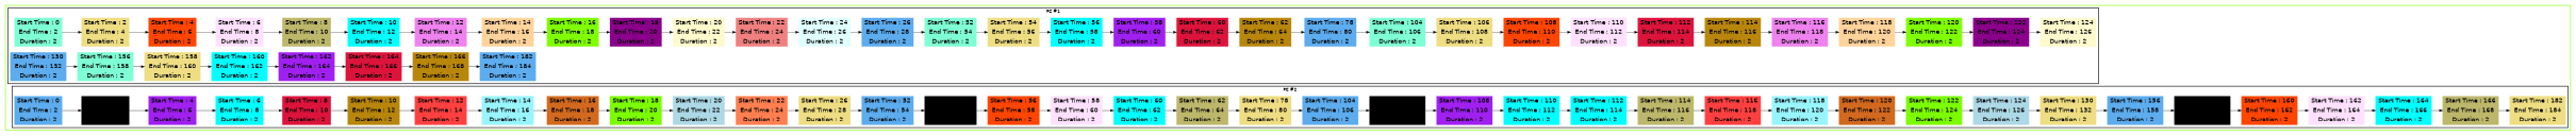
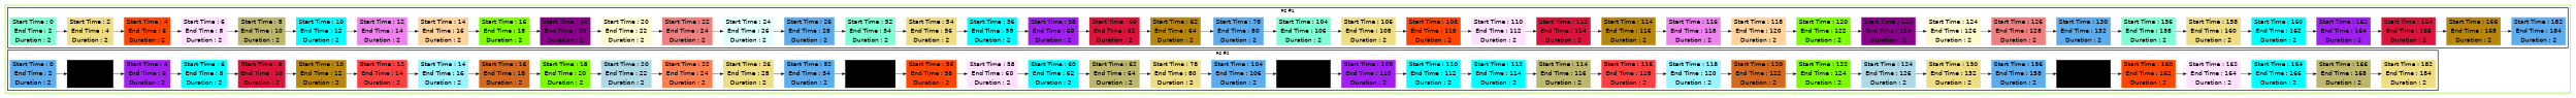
  digraph {
    fontname="DejaVu Sans"
    rankdir=LR
    node [color=lightgoldenrod fontname="DejaVu Sans" fontsize=20 shape=record style=filled]
    edge [fontname="DejaVu Sans"]
    n1 [color=aquamarine label="Start Time : 0 | End Time : 2 | Duration : 2"]
    n2 [label="Start Time : 2 | End Time : 4 | Duration : 2"]
    n3 [color=orangered1 label="Start Time : 4 | End Time : 6 | Duration : 2"]
    n4 [color=thistle1 label="Start Time : 6 | End Time : 8 | Duration : 2"]
    n5 [color=darkkhaki label="Start Time : 8 | End Time : 10 | Duration : 2"]
    n6 [color=cyan label="Start Time : 10 | End Time : 12 | Duration : 2"]
    n7 [color=violet label="Start Time : 12 | End Time : 14 | Duration : 2"]
    n8 [color=burlywood1 label="Start Time : 14 | End Time : 16 | Duration : 2"]
    n9 [color=chartreuse label="Start Time : 16 | End Time : 18 | Duration : 2"]
    n10 [color=darkmagenta label="Start Time : 18 | End Time : 20 | Duration : 2"]
    n11 [color=lemonchiffon label="Start Time : 20 | End Time : 22 | Duration : 2"]
    n12 [color=lightcoral label="Start Time : 22 | End Time : 24 | Duration : 2"]
    n13 [color=lightcyan label="Start Time : 24 | End Time : 26 | Duration : 2"]
    n14 [color=steelblue2 label="Start Time : 26 | End Time : 28 | Duration : 2"]
    n15 [color=aquamarine label="Start Time : 52 | End Time : 54 | Duration : 2"]
    n16 [label="Start Time : 54 | End Time : 56 | Duration : 2"]
    n17 [color=aqua label="Start Time : 56 | End Time : 58 | Duration : 2"]
    n18 [color=x11purple label="Start Time : 58 | End Time : 60 | Duration : 2"]
    n19 [color=crimson label="Start Time : 60 | End Time : 62 | Duration : 2"]
    n20 [color=darkgoldenrod label="Start Time : 62 | End Time : 64 | Duration : 2"]
    n21 [color=steelblue2 label="Start Time : 78 | End Time : 80 | Duration : 2"]
    n22 [color=aquamarine label="Start Time : 104 | End Time : 106 | Duration : 2"]
    n23 [label="Start Time : 106 | End Time : 108 | Duration : 2"]
    n24 [color=orangered1 label="Start Time : 108 | End Time : 110 | Duration : 2"]
    n25 [color=thistle1 label="Start Time : 110 | End Time : 112 | Duration : 2"]
    n26 [color=crimson label="Start Time : 112 | End Time : 114 | Duration : 2"]
    n27 [color=darkgoldenrod label="Start Time : 114 | End Time : 116 | Duration : 2"]
    n28 [color=violet label="Start Time : 116 | End Time : 118 | Duration : 2"]
    n29 [color=burlywood1 label="Start Time : 118 | End Time : 120 | Duration : 2"]
    n30 [color=chartreuse label="Start Time : 120 | End Time : 122 | Duration : 2"]
    n31 [color=darkmagenta label="Start Time : 122 | End Time : 124 | Duration : 2"]
    n32 [color=lemonchiffon label="Start Time : 124 | End Time : 126 | Duration : 2"]
+   n33 [color=lightcoral label="Start Time : 126 | End Time : 128 | Duration : 2"]
    n34 [color=steelblue2 label="Start Time : 130 | End Time : 132 | Duration : 2"]
    n35 [color=aquamarine label="Start Time : 156 | End Time : 158 | Duration : 2"]
    n36 [label="Start Time : 158 | End Time : 160 | Duration : 2"]
    n37 [color=aqua label="Start Time : 160 | End Time : 162 | Duration : 2"]
    n38 [color=x11purple label="Start Time : 162 | End Time : 164 | Duration : 2"]
    n39 [color=crimson label="Start Time : 164 | End Time : 166 | Duration : 2"]
    n40 [color=darkgoldenrod label="Start Time : 166 | End Time : 168 | Duration : 2"]
    n41 [color=steelblue2 label="Start Time : 182 | End Time : 184 | Duration : 2"]
    n42 [color=steelblue2 label="Start Time : 0 | End Time : 2 | Duration : 2"]
    n43 [color=cornflower label="Start Time : 2 | End Time : 4 | Duration : 2"]
    n44 [color=x11purple label="Start Time : 4 | End Time : 6 | Duration : 2"]
    n45 [color=aqua label="Start Time : 6 | End Time : 8 | Duration : 2"]
    n46 [color=crimson label="Start Time : 8 | End Time : 10 | Duration : 2"]
    n47 [color=darkgoldenrod label="Start Time : 10 | End Time : 12 | Duration : 2"]
    n48 [color=brown1 label="Start Time : 12 | End Time : 14 | Duration : 2"]
    n49 [color=cadetblue1 label="Start Time : 14 | End Time : 16 | Duration : 2"]
    n50 [color=chocolate label="Start Time : 16 | End Time : 18 | Duration : 2"]
    n51 [color=lawngreen label="Start Time : 18 | End Time : 20 | Duration : 2"]
    n52 [color=lightblue label="Start Time : 20 | End Time : 22 | Duration : 2"]
    n53 [color=coral label="Start Time : 22 | End Time : 24 | Duration : 2"]
    n54 [label="Start Time : 26 | End Time : 28 | Duration : 2"]
    n55 [color=steelblue2 label="Start Time : 52 | End Time : 54 | Duration : 2"]
    n56 [color=cornflower label="Start Time : 54 | End Time : 56 | Duration : 2"]
    n57 [color=orangered1 label="Start Time : 56 | End Time : 58 | Duration : 2"]
    n58 [color=thistle1 label="Start Time : 58 | End Time : 60 | Duration : 2"]
    n59 [color=cyan label="Start Time : 60 | End Time : 62 | Duration : 2"]
    n60 [color=darkkhaki label="Start Time : 62 | End Time : 64 | Duration : 2"]
    n61 [label="Start Time : 78 | End Time : 80 | Duration : 2"]
    n62 [color=steelblue2 label="Start Time : 104 | End Time : 106 | Duration : 2"]
    n63 [color=cornflower label="Start Time : 106 | End Time : 108 | Duration : 2"]
    n64 [color=x11purple label="Start Time : 108 | End Time : 110 | Duration : 2"]
    n65 [color=aqua label="Start Time : 110 | End Time : 112 | Duration : 2"]
    n66 [color=cyan label="Start Time : 112 | End Time : 114 | Duration : 2"]
    n67 [color=darkkhaki label="Start Time : 114 | End Time : 116 | Duration : 2"]
    n68 [color=brown1 label="Start Time : 116 | End Time : 118 | Duration : 2"]
    n69 [color=cadetblue1 label="Start Time : 118 | End Time : 120 | Duration : 2"]
    n70 [color=chocolate label="Start Time : 120 | End Time : 122 | Duration : 2"]
    n71 [color=lawngreen label="Start Time : 122 | End Time : 124 | Duration : 2"]
    n72 [color=lightblue label="Start Time : 124 | End Time : 126 | Duration : 2"]
    n73 [label="Start Time : 130 | End Time : 132 | Duration : 2"]
    n74 [color=steelblue2 label="Start Time : 156 | End Time : 158 | Duration : 2"]
    n75 [color=cornflower label="Start Time : 158 | End Time : 160 | Duration : 2"]
    n76 [color=orangered1 label="Start Time : 160 | End Time : 162 | Duration : 2"]
    n77 [color=thistle1 label="Start Time : 162 | End Time : 164 | Duration : 2"]
    n78 [color=cyan label="Start Time : 164 | End Time : 166 | Duration : 2"]
    n79 [color=darkkhaki label="Start Time : 166 | End Time : 168 | Duration : 2"]
    n80 [label="Start Time : 182 | End Time : 184 | Duration : 2"]
    subgraph cluster_1 {
      color=chartreuse
      style=bold
      subgraph cluster_2 {
        color=black
        label="PC #1"
        style=bold
        n1
        n2
        n3
        n4
        n5
        n6
        n7
        n8
        n9
        n10
        n11
        n12
        n13
        n14
        n15
        n16
        n17
        n18
        n19
        n20
        n21
        n22
        n23
        n24
        n25
        n26
        n27
        n28
        n29
        n30
        n31
        n32
+       n33
        n34
        n35
        n36
        n37
        n38
        n39
        n40
        n41
      }
      subgraph cluster_3 {
        color=black
        label="PC #2"
        style=bold
        n42
        n43
        n44
        n45
        n46
        n47
        n48
        n49
        n50
        n51
        n52
        n53
        n54
        n55
        n56
        n57
        n58
        n59
        n60
        n61
        n62
        n63
        n64
        n65
        n66
        n67
        n68
        n69
        n70
        n71
        n72
        n73
        n74
        n75
        n76
        n77
        n78
        n79
        n80
      }
    }
    n1 -> n2
    n2 -> n3
    n3 -> n4
    n4 -> n5
    n5 -> n6
    n6 -> n7
    n7 -> n8
    n8 -> n9
    n9 -> n10
    n10 -> n11
    n11 -> n12
    n12 -> n13
    n13 -> n14
    n14 -> n15
    n15 -> n16
    n16 -> n17
    n17 -> n18
    n18 -> n19
    n19 -> n20
    n20 -> n21
    n21 -> n22
    n22 -> n23
    n23 -> n24
    n24 -> n25
    n25 -> n26
    n26 -> n27
    n27 -> n28
    n28 -> n29
    n29 -> n30
    n30 -> n31
    n31 -> n32
+   n32 -> n33
+   n33 -> n34
    n34 -> n35
    n35 -> n36
    n36 -> n37
    n37 -> n38
    n38 -> n39
    n39 -> n40
    n40 -> n41
    n42 -> n43
    n43 -> n44
    n44 -> n45
    n45 -> n46
    n46 -> n47
    n47 -> n48
    n48 -> n49
    n49 -> n50
    n50 -> n51
    n51 -> n52
    n52 -> n53
    n53 -> n54
    n54 -> n55
    n55 -> n56
    n56 -> n57
    n57 -> n58
    n58 -> n59
    n59 -> n60
    n60 -> n61
    n61 -> n62
    n62 -> n63
    n63 -> n64
    n64 -> n65
    n65 -> n66
    n66 -> n67
    n67 -> n68
    n68 -> n69
    n69 -> n70
    n70 -> n71
    n71 -> n72
    n72 -> n73
    n73 -> n74
    n74 -> n75
    n75 -> n76
    n76 -> n77
    n77 -> n78
    n78 -> n79
    n79 -> n80
  }
